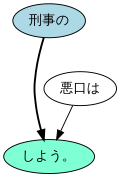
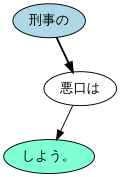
  digraph {
    fontname="EB Garamond"
    node [fontname="EB Garamond" style=filled]
    edge [arrowhead=normal fontname="EB Garamond"]
    n1 [fillcolor=aquamarine label="しよう。"]
    n2 [fillcolor=lightblue label="刑事の"]
    n3 [fillcolor=white label="悪口は"]
-   n2 -> n1 [style=bold]
+   n2 -> n3 [style=bold]
    n3 -> n1 [style=solid]
  }
